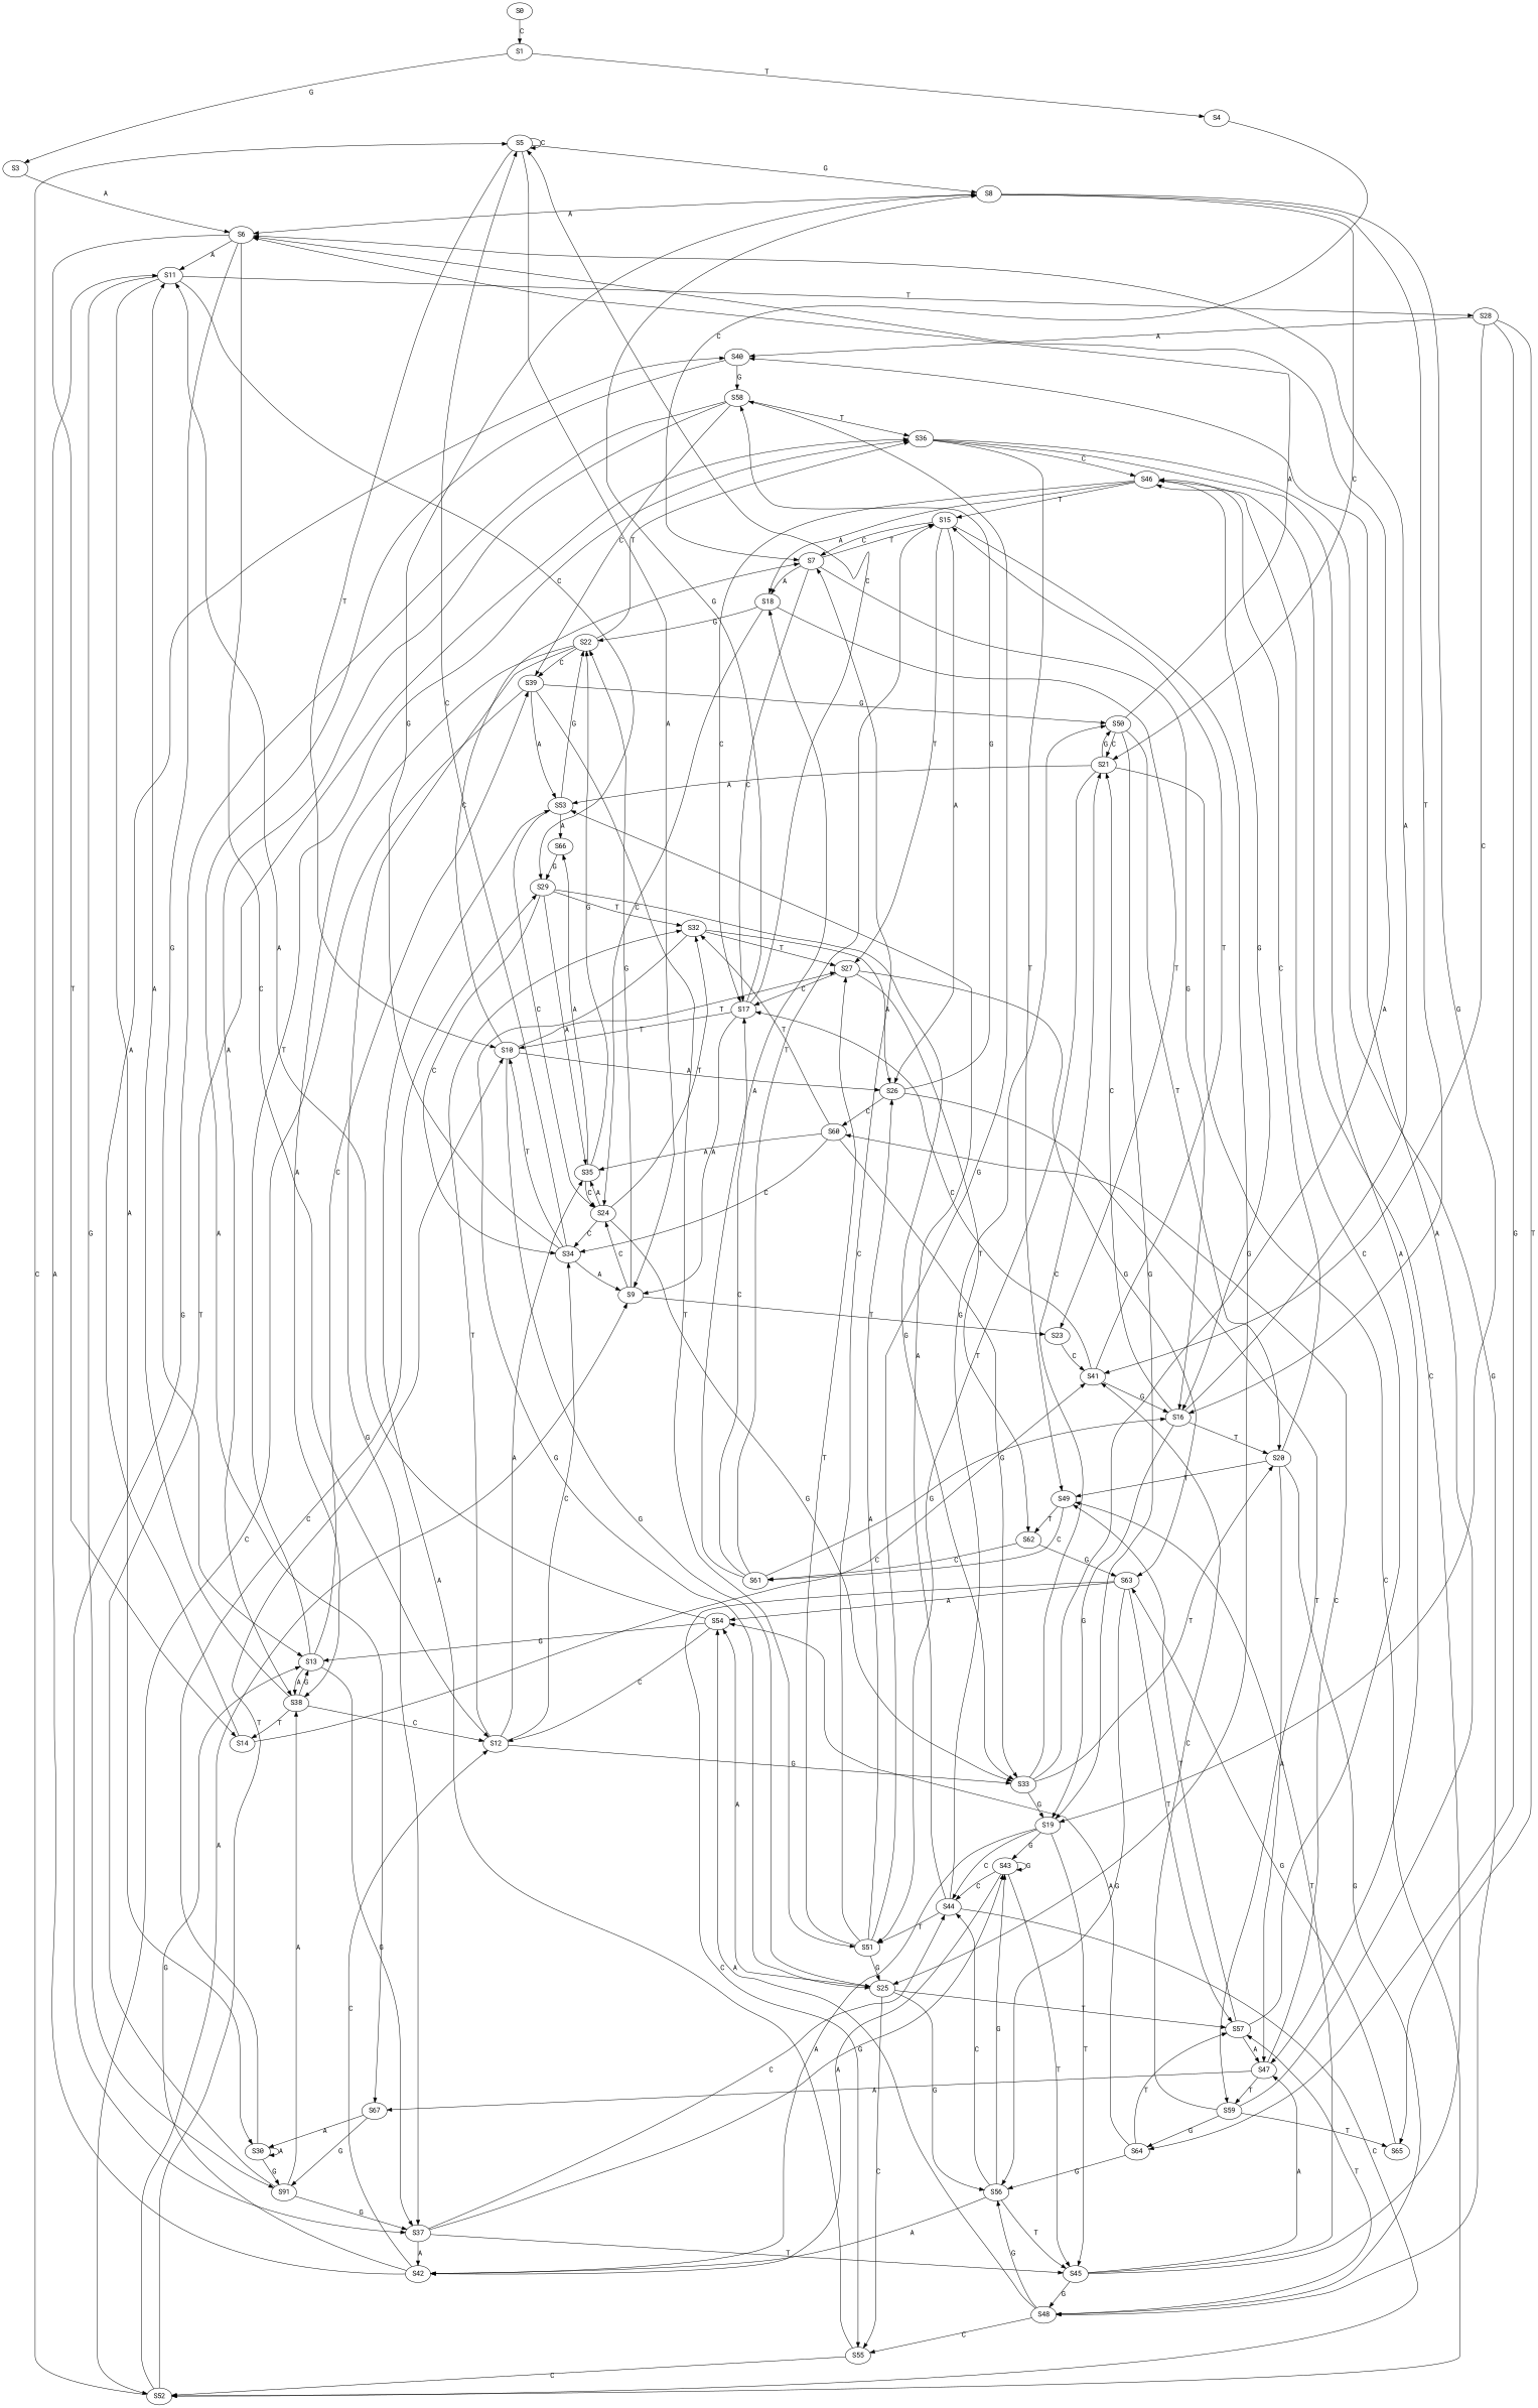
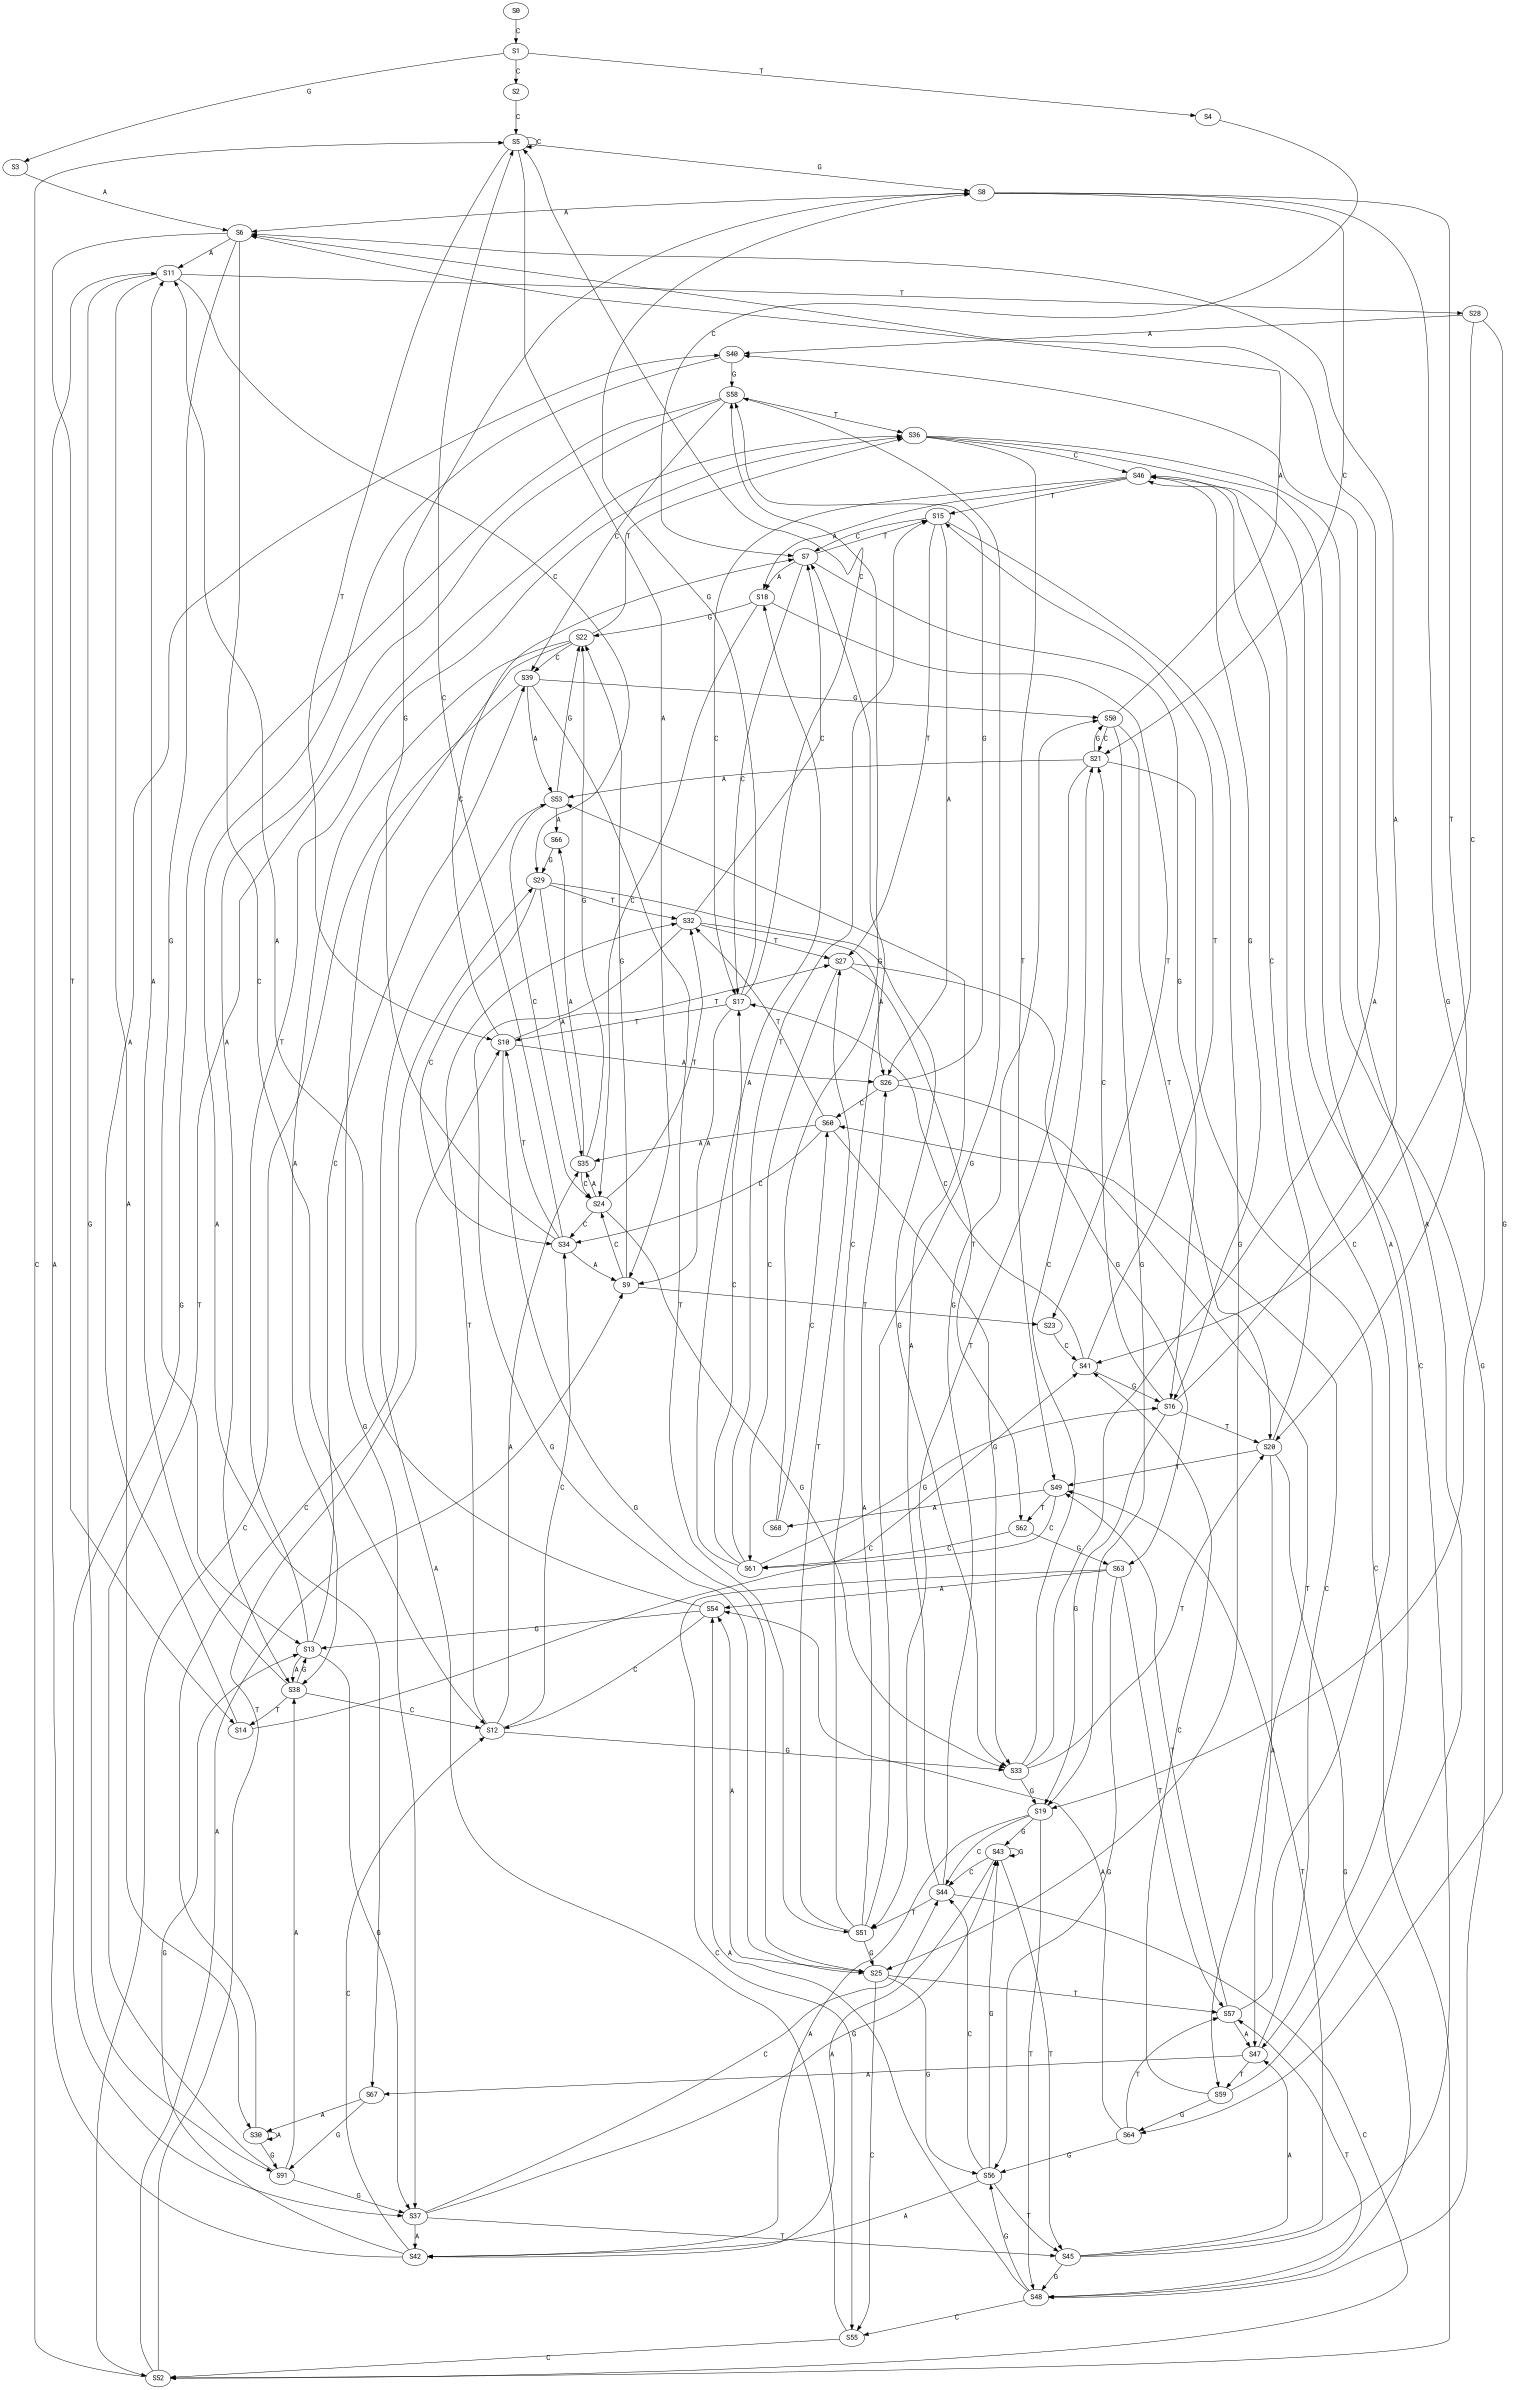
  strict digraph {
    fontname="Roboto Mono"
    node [fontname="Roboto Mono"]
    edge [fontname="Roboto Mono"]
    S0
    S1
+   S2
    S3
    S4
    S5
    S6
    S7
    S8
    S9
    S10
    S11
    S12
    S13
    S14
    S15
    S16
    S17
    S18
    S19
    S20
    S21
    S22
    S23
    S24
    S25
    S26
    S27
    S28
    S29
    S30
    n32 [label=S91]
    S32
    S33
    S34
    S35
    S36
    S37
    S38
    S39
    S40
    S41
    S42
    S43
    S44
    S45
    S46
    S47
    S48
    S49
    S50
    S51
    S52
    S53
    S54
    S55
    S56
    S57
    S58
    S59
    S60
    S61
    S62
    S63
    S64
-   S65
    S66
    S67
+   S68
    S0 -> S1 [label=C]
+   S1 -> S2 [label=C]
    S1 -> S3 [label=G]
    S1 -> S4 [label=T]
+   S2 -> S5 [label=C]
    S3 -> S6 [label=A]
    S4 -> S7 [label=C]
    S5 -> S5 [label=C]
    S5 -> S8 [label=G]
    S5 -> S9 [label=A]
    S5 -> S10 [label=T]
    S6 -> S11 [label=A]
    S6 -> S12 [label=C]
    S6 -> S13 [label=G]
    S6 -> S14 [label=T]
    S7 -> S15 [label=T]
    S7 -> S16 [label=G]
    S7 -> S17 [label=C]
    S7 -> S18 [label=A]
    S8 -> S6 [label=A]
    S8 -> S19 [label=G]
-   S8 -> S16 [label=T]
+   S8 -> S20 [label=T]
    S8 -> S21 [label=C]
    S9 -> S22 [label=G]
    S9 -> S23 [label=T]
    S9 -> S24 [label=C]
    S10 -> S7 [label=C]
    S10 -> S25 [label=G]
    S10 -> S26 [label=A]
    S10 -> S27 [label=T]
    S11 -> S28 [label=T]
    S11 -> S29 [label=C]
    S11 -> S30 [label=A]
    S11 -> n32 [label=G]
    S12 -> S32 [label=T]
    S12 -> S33 [label=G]
    S12 -> S34 [label=C]
    S12 -> S35 [label=A]
    S13 -> S36 [label=T]
    S13 -> S37 [label=G]
    S13 -> S38 [label=A]
    S13 -> S39 [label=C]
    S14 -> S40 [label=A]
    S14 -> S41 [label=C]
    S15 -> S7 [label=C]
    S15 -> S25 [label=G]
    S15 -> S26 [label=A]
    S15 -> S27 [label=T]
    S16 -> S6 [label=A]
    S16 -> S19 [label=G]
    S16 -> S20 [label=T]
    S16 -> S21 [label=C]
    S17 -> S5 [label=C]
    S17 -> S8 [label=G]
    S17 -> S9 [label=A]
    S17 -> S10 [label=T]
    S18 -> S22 [label=G]
    S18 -> S23 [label=T]
    S18 -> S24 [label=C]
    S19 -> S42 [label=A]
    S19 -> S43 [label=G]
    S19 -> S44 [label=C]
-   S19 -> S45 [label=T]
+   S19 -> S48 [label=T]
    S20 -> S46 [label=C]
    S20 -> S47 [label=A]
    S20 -> S48 [label=G]
    S20 -> S49 [label=T]
    S21 -> S50 [label=G]
    S21 -> S51 [label=T]
    S21 -> S52 [label=C]
    S21 -> S53 [label=A]
    S22 -> S36 [label=T]
    S22 -> S37 [label=G]
    S22 -> S38 [label=A]
    S22 -> S39 [label=C]
    S23 -> S41 [label=C]
    S24 -> S32 [label=T]
    S24 -> S33 [label=G]
    S24 -> S34 [label=C]
    S24 -> S35 [label=A]
    S25 -> S54 [label=A]
    S25 -> S55 [label=C]
    S25 -> S56 [label=G]
    S25 -> S57 [label=T]
    S26 -> S58 [label=G]
    S26 -> S59 [label=T]
    S26 -> S60 [label=C]
-   S27 -> S17 [label=C]
+   S27 -> S61 [label=C]
    S27 -> S62 [label=T]
    S27 -> S63 [label=G]
    S28 -> S40 [label=A]
    S28 -> S41 [label=C]
    S28 -> S64 [label=G]
-   S28 -> S65 [label=T]
    S29 -> S32 [label=T]
    S29 -> S33 [label=G]
    S29 -> S34 [label=C]
    S29 -> S35 [label=A]
    S30 -> S29 [label=C]
    S30 -> S30 [label=A]
    S30 -> n32 [label=G]
    n32 -> S36 [label=T]
    n32 -> S37 [label=G]
    n32 -> S38 [label=A]
+   S32 -> S7 [label=C]
    S32 -> S25 [label=G]
    S32 -> S26 [label=A]
    S32 -> S27 [label=T]
    S33 -> S6 [label=A]
    S33 -> S19 [label=G]
    S33 -> S20 [label=T]
    S33 -> S21 [label=C]
    S34 -> S5 [label=C]
    S34 -> S8 [label=G]
    S34 -> S9 [label=A]
    S34 -> S10 [label=T]
    S35 -> S22 [label=G]
    S35 -> S24 [label=C]
    S35 -> S66 [label=A]
    S36 -> S46 [label=C]
    S36 -> S47 [label=A]
    S36 -> S48 [label=G]
    S36 -> S49 [label=T]
    S37 -> S42 [label=A]
    S37 -> S43 [label=G]
    S37 -> S44 [label=C]
    S37 -> S45 [label=T]
    S38 -> S11 [label=A]
    S38 -> S12 [label=C]
    S38 -> S13 [label=G]
    S38 -> S14 [label=T]
    S39 -> S50 [label=G]
    S39 -> S51 [label=T]
    S39 -> S52 [label=C]
    S39 -> S53 [label=A]
    S40 -> S58 [label=G]
    S40 -> S67 [label=A]
    S41 -> S15 [label=T]
    S41 -> S16 [label=G]
    S41 -> S17 [label=C]
    S42 -> S11 [label=A]
    S42 -> S12 [label=C]
    S42 -> S13 [label=G]
    S43 -> S42 [label=A]
    S43 -> S43 [label=G]
    S43 -> S44 [label=C]
    S43 -> S45 [label=T]
    S44 -> S50 [label=G]
    S44 -> S51 [label=T]
    S44 -> S52 [label=C]
    S44 -> S53 [label=A]
    S45 -> S46 [label=C]
    S45 -> S47 [label=A]
    S45 -> S48 [label=G]
    S45 -> S49 [label=T]
    S46 -> S15 [label=T]
    S46 -> S16 [label=G]
    S46 -> S17 [label=C]
    S46 -> S18 [label=A]
    S47 -> S59 [label=T]
    S47 -> S60 [label=C]
    S47 -> S67 [label=A]
    S48 -> S54 [label=A]
    S48 -> S55 [label=C]
    S48 -> S56 [label=G]
    S48 -> S57 [label=T]
    S49 -> S61 [label=C]
    S49 -> S62 [label=T]
+   S49 -> S68 [label=A]
    S50 -> S6 [label=A]
    S50 -> S19 [label=G]
    S50 -> S20 [label=T]
    S50 -> S21 [label=C]
    S51 -> S7 [label=C]
    S51 -> S25 [label=G]
    S51 -> S26 [label=A]
    S51 -> S27 [label=T]
    S51 -> S58 [label=G]
    S52 -> S5 [label=C]
    S52 -> S9 [label=A]
    S52 -> S10 [label=T]
    S53 -> S22 [label=G]
    S53 -> S24 [label=C]
    S53 -> S66 [label=A]
    S54 -> S11 [label=A]
    S54 -> S12 [label=C]
    S54 -> S13 [label=G]
    S55 -> S52 [label=C]
    S55 -> S53 [label=A]
    S56 -> S42 [label=A]
    S56 -> S43 [label=G]
    S56 -> S44 [label=C]
    S56 -> S45 [label=T]
    S57 -> S46 [label=C]
    S57 -> S47 [label=A]
    S57 -> S49 [label=T]
    S58 -> S36 [label=T]
    S58 -> S37 [label=G]
    S58 -> S38 [label=A]
    S58 -> S39 [label=C]
    S59 -> S40 [label=A]
    S59 -> S41 [label=C]
    S59 -> S64 [label=G]
-   S59 -> S65 [label=T]
    S60 -> S32 [label=T]
    S60 -> S33 [label=G]
    S60 -> S34 [label=C]
    S60 -> S35 [label=A]
    S61 -> S15 [label=T]
    S61 -> S16 [label=G]
    S61 -> S17 [label=C]
    S61 -> S18 [label=A]
    S62 -> S61 [label=C]
    S62 -> S63 [label=G]
    S63 -> S54 [label=A]
    S63 -> S55 [label=C]
    S63 -> S56 [label=G]
    S63 -> S57 [label=T]
    S64 -> S54 [label=A]
    S64 -> S56 [label=G]
    S64 -> S57 [label=T]
-   S65 -> S63 [label=G]
    S66 -> S29 [label=G]
    S67 -> S30 [label=A]
    S67 -> n32 [label=G]
+   S68 -> S58 [label=G]
+   S68 -> S60 [label=C]
  }
